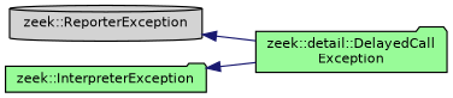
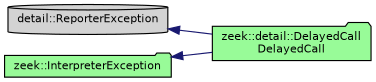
  digraph {
    rankdir=LR
    node [color=black fillcolor=palegreen fontname=Helvetica fontsize=10 shape=folder style=filled]
    edge [color=midnightblue dir=back fontname=Helvetica fontsize=10 labelfontname=Helvetica labelfontsize=10 style=solid]
-   n1 [fillcolor=lightgrey fontcolor=black height=0.2 label="zeek::ReporterException" shape=cylinder width=0.4]
-   n2 [height=0.2 label="zeek::detail::DelayedCall\lException" width=0.4]
+   n1 [fillcolor=lightgrey fontcolor=black height=0.2 label="detail::ReporterException" shape=cylinder width=0.4]
+   n2 [height=0.2 label="zeek::detail::DelayedCall\lDelayedCall" width=0.4]
    n3 [height=0.2 label="zeek::InterpreterException" width=0.4]
    n1 -> n2
    n3 -> n2
  }
